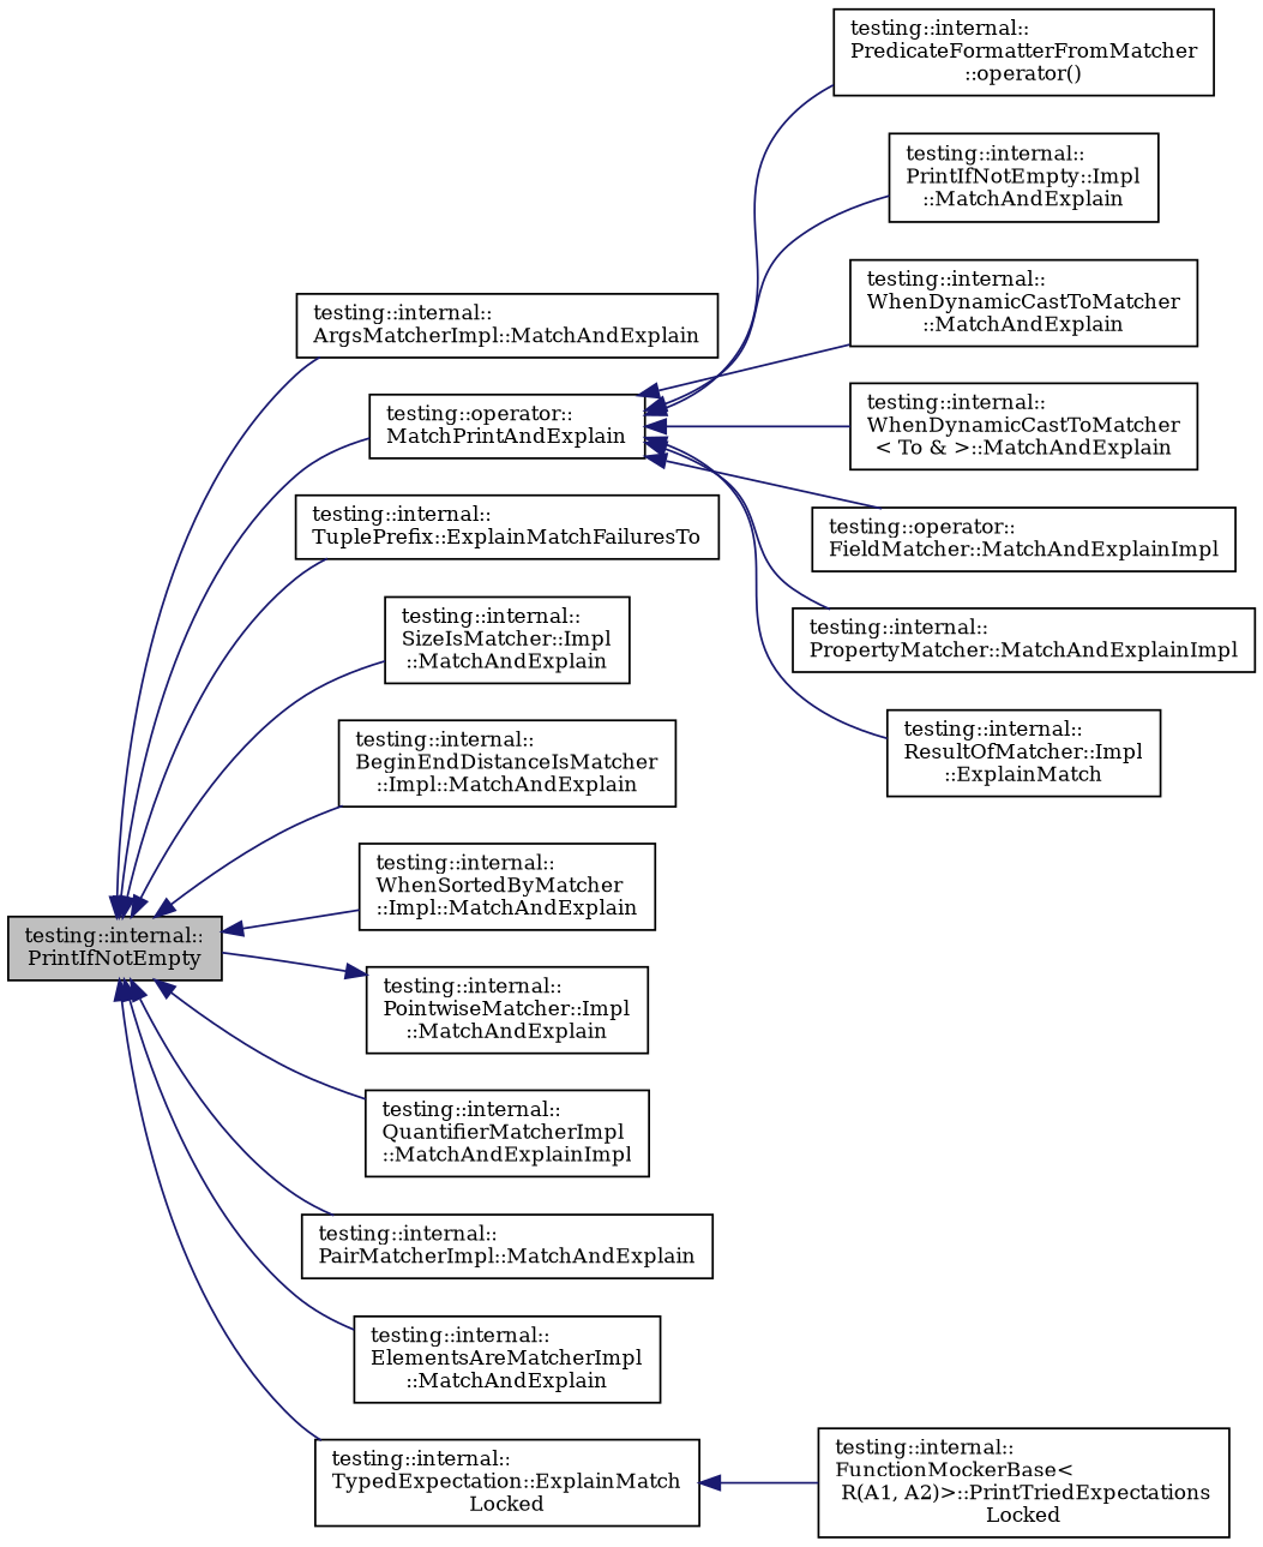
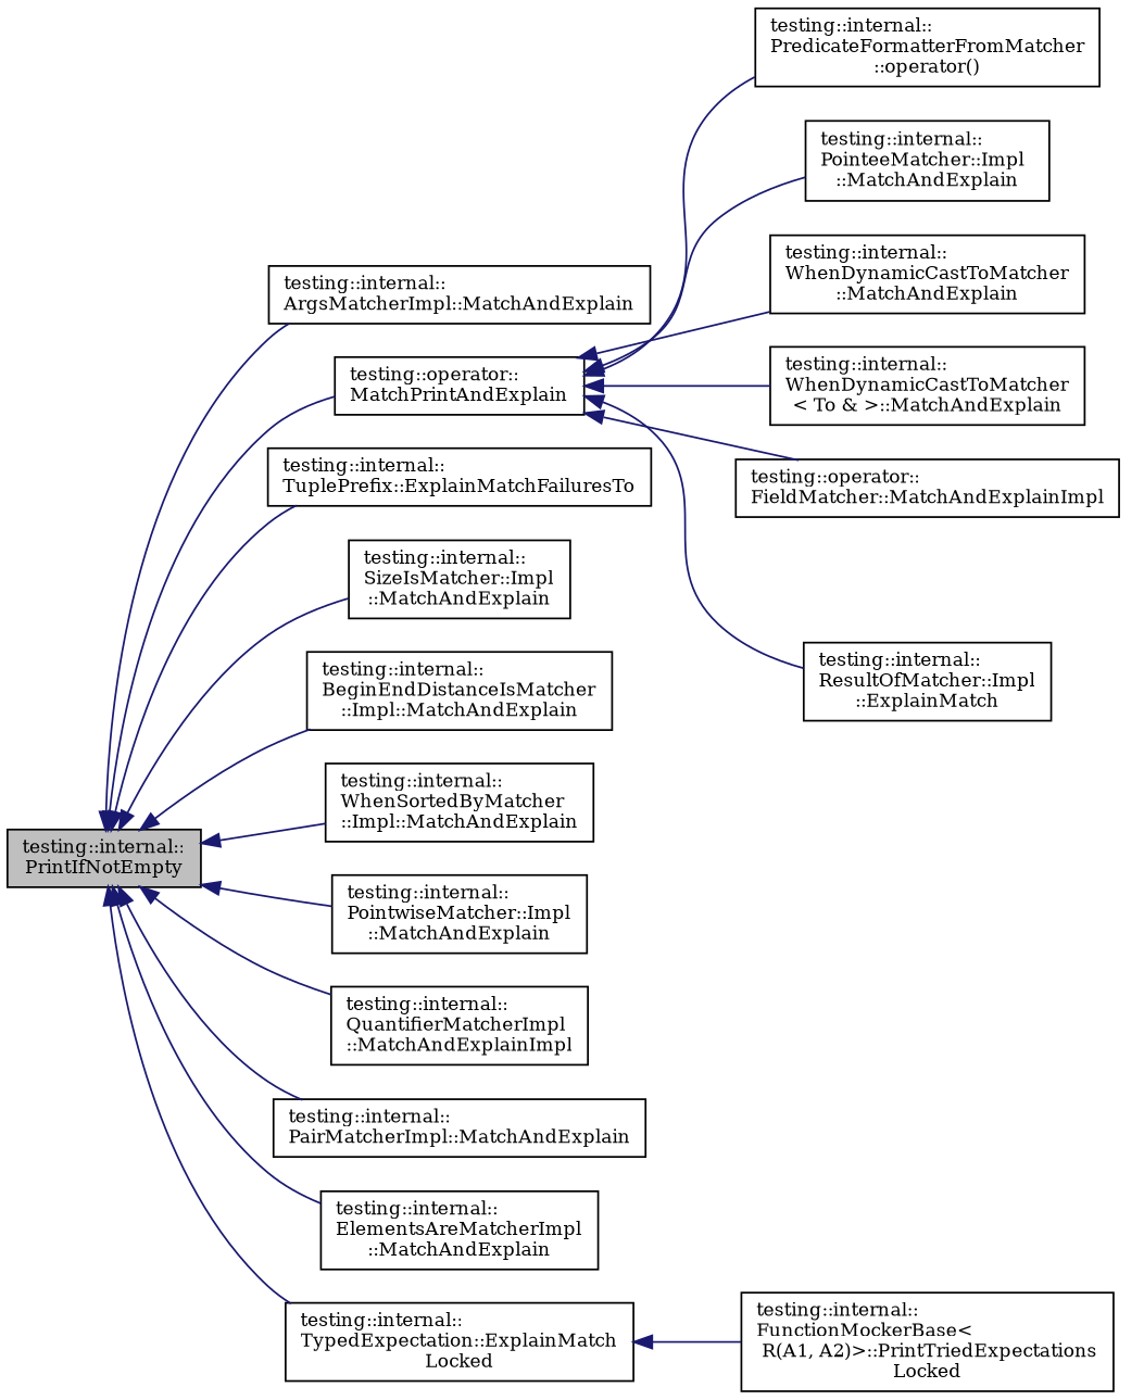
  digraph {
    fontname="DejaVu Serif"
    rankdir=LR
    node [color=black fillcolor=white fontname="DejaVu Serif" fontsize=10 shape=record style=filled]
    edge [color=midnightblue dir=back fontname="DejaVu Serif" fontsize=10 labelfontname=Helvetica labelfontsize=10 style=solid]
    n1 [fillcolor=grey75 fontcolor=black height=0.2 label="testing::internal::\lPrintIfNotEmpty" width=0.4]
    n2 [height=0.2 label="testing::internal::\lArgsMatcherImpl::MatchAndExplain" width=0.4]
    n3 [height=0.2 label="testing::operator::\lMatchPrintAndExplain" width=0.4]
    n4 [height=0.2 label="testing::internal::\lTuplePrefix::ExplainMatchFailuresTo" width=0.4]
    n5 [height=0.2 label="testing::internal::\lSizeIsMatcher::Impl\l::MatchAndExplain" width=0.4]
    n6 [height=0.2 label="testing::internal::\lBeginEndDistanceIsMatcher\l::Impl::MatchAndExplain" width=0.4]
    n7 [height=0.2 label="testing::internal::\lWhenSortedByMatcher\l::Impl::MatchAndExplain" width=0.4]
    n8 [height=0.2 label="testing::internal::\lPointwiseMatcher::Impl\l::MatchAndExplain" width=0.4]
    n9 [height=0.2 label="testing::internal::\lQuantifierMatcherImpl\l::MatchAndExplainImpl" width=0.4]
    n10 [height=0.2 label="testing::internal::\lPairMatcherImpl::MatchAndExplain" width=0.4]
    n11 [height=0.2 label="testing::internal::\lElementsAreMatcherImpl\l::MatchAndExplain" width=0.4]
    n12 [height=0.2 label="testing::internal::\lTypedExpectation::ExplainMatch\lLocked" width=0.4]
    n13 [height=0.2 label="testing::internal::\lPredicateFormatterFromMatcher\l::operator()" width=0.4]
-   n14 [height=0.2 label="testing::internal::\lPrintIfNotEmpty::Impl\l::MatchAndExplain" width=0.4]
+   n14 [height=0.2 label="testing::internal::\lPointeeMatcher::Impl\l::MatchAndExplain" width=0.4]
    n15 [height=0.2 label="testing::internal::\lWhenDynamicCastToMatcher\l::MatchAndExplain" width=0.4]
    n16 [height=0.2 label="testing::internal::\lWhenDynamicCastToMatcher\l\< To & \>::MatchAndExplain" width=0.4]
    n17 [height=0.2 label="testing::operator::\lFieldMatcher::MatchAndExplainImpl" width=0.4]
-   n18 [height=0.2 label="testing::internal::\lPropertyMatcher::MatchAndExplainImpl" width=0.4]
    n19 [height=0.2 label="testing::internal::\lResultOfMatcher::Impl\l::ExplainMatch" width=0.4]
    n20 [height=0.2 label="testing::internal::\lFunctionMockerBase\<\l R(A1, A2)\>::PrintTriedExpectations\lLocked" width=0.4]
    n1 -> n2
    n1 -> n3
    n1 -> n4
    n1 -> n5
    n1 -> n6
    n1 -> n7
-   n8 -> n1
+   n1 -> n8
    n1 -> n9
    n1 -> n10
    n1 -> n11
    n1 -> n12
    n3 -> n13
    n3 -> n14
    n3 -> n15
    n3 -> n16
    n3 -> n17
-   n3 -> n18
    n3 -> n19
    n12 -> n20
  }
